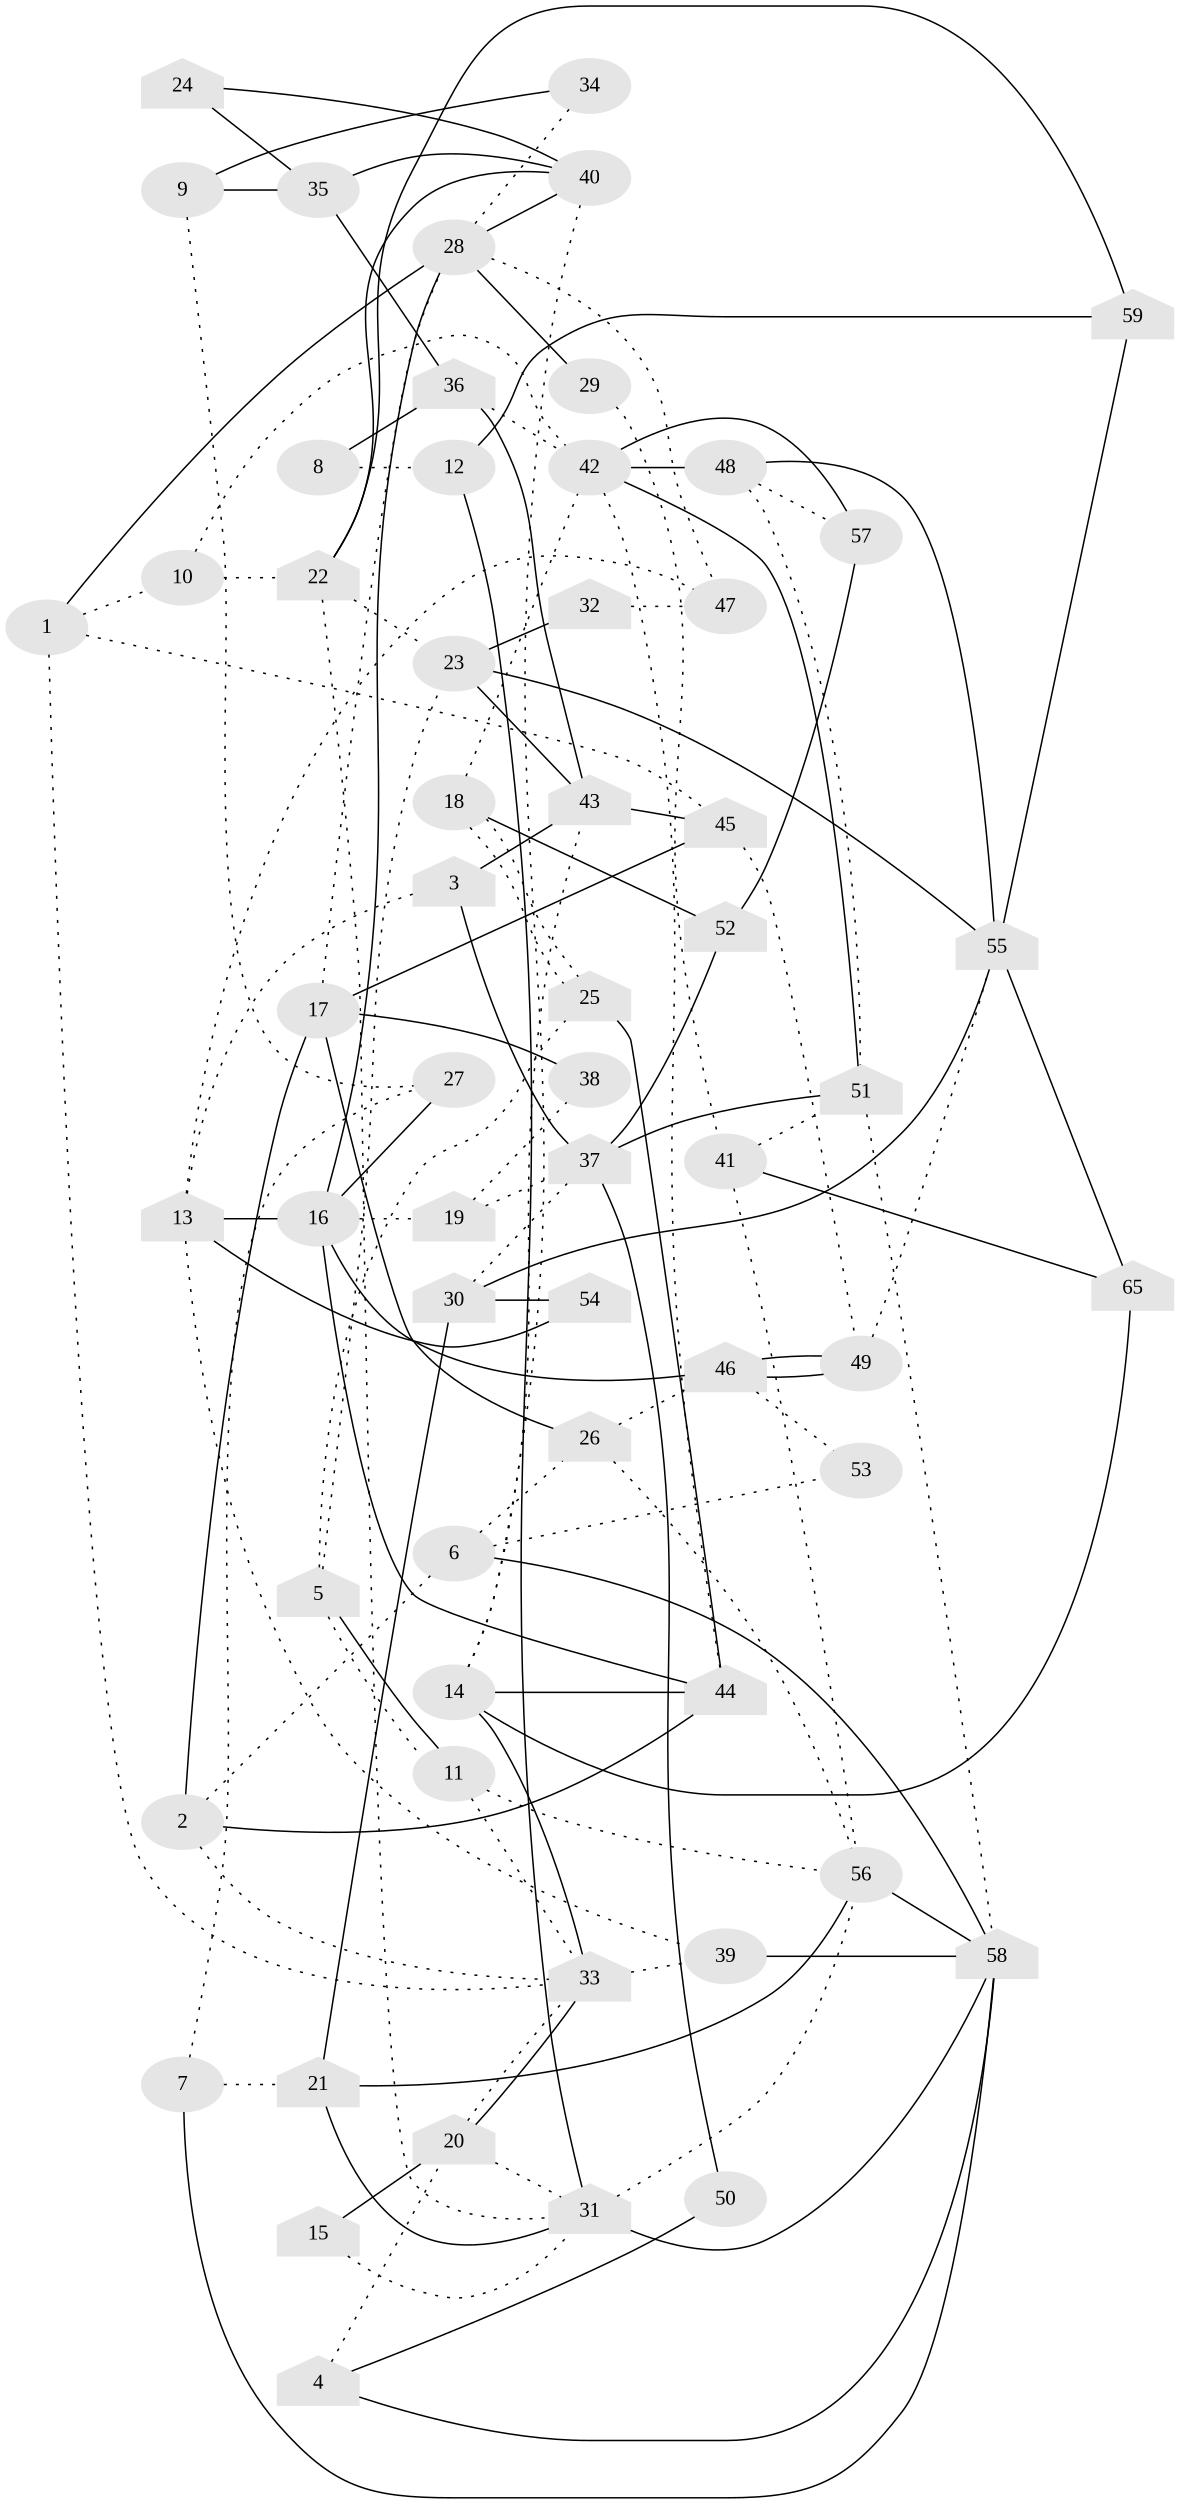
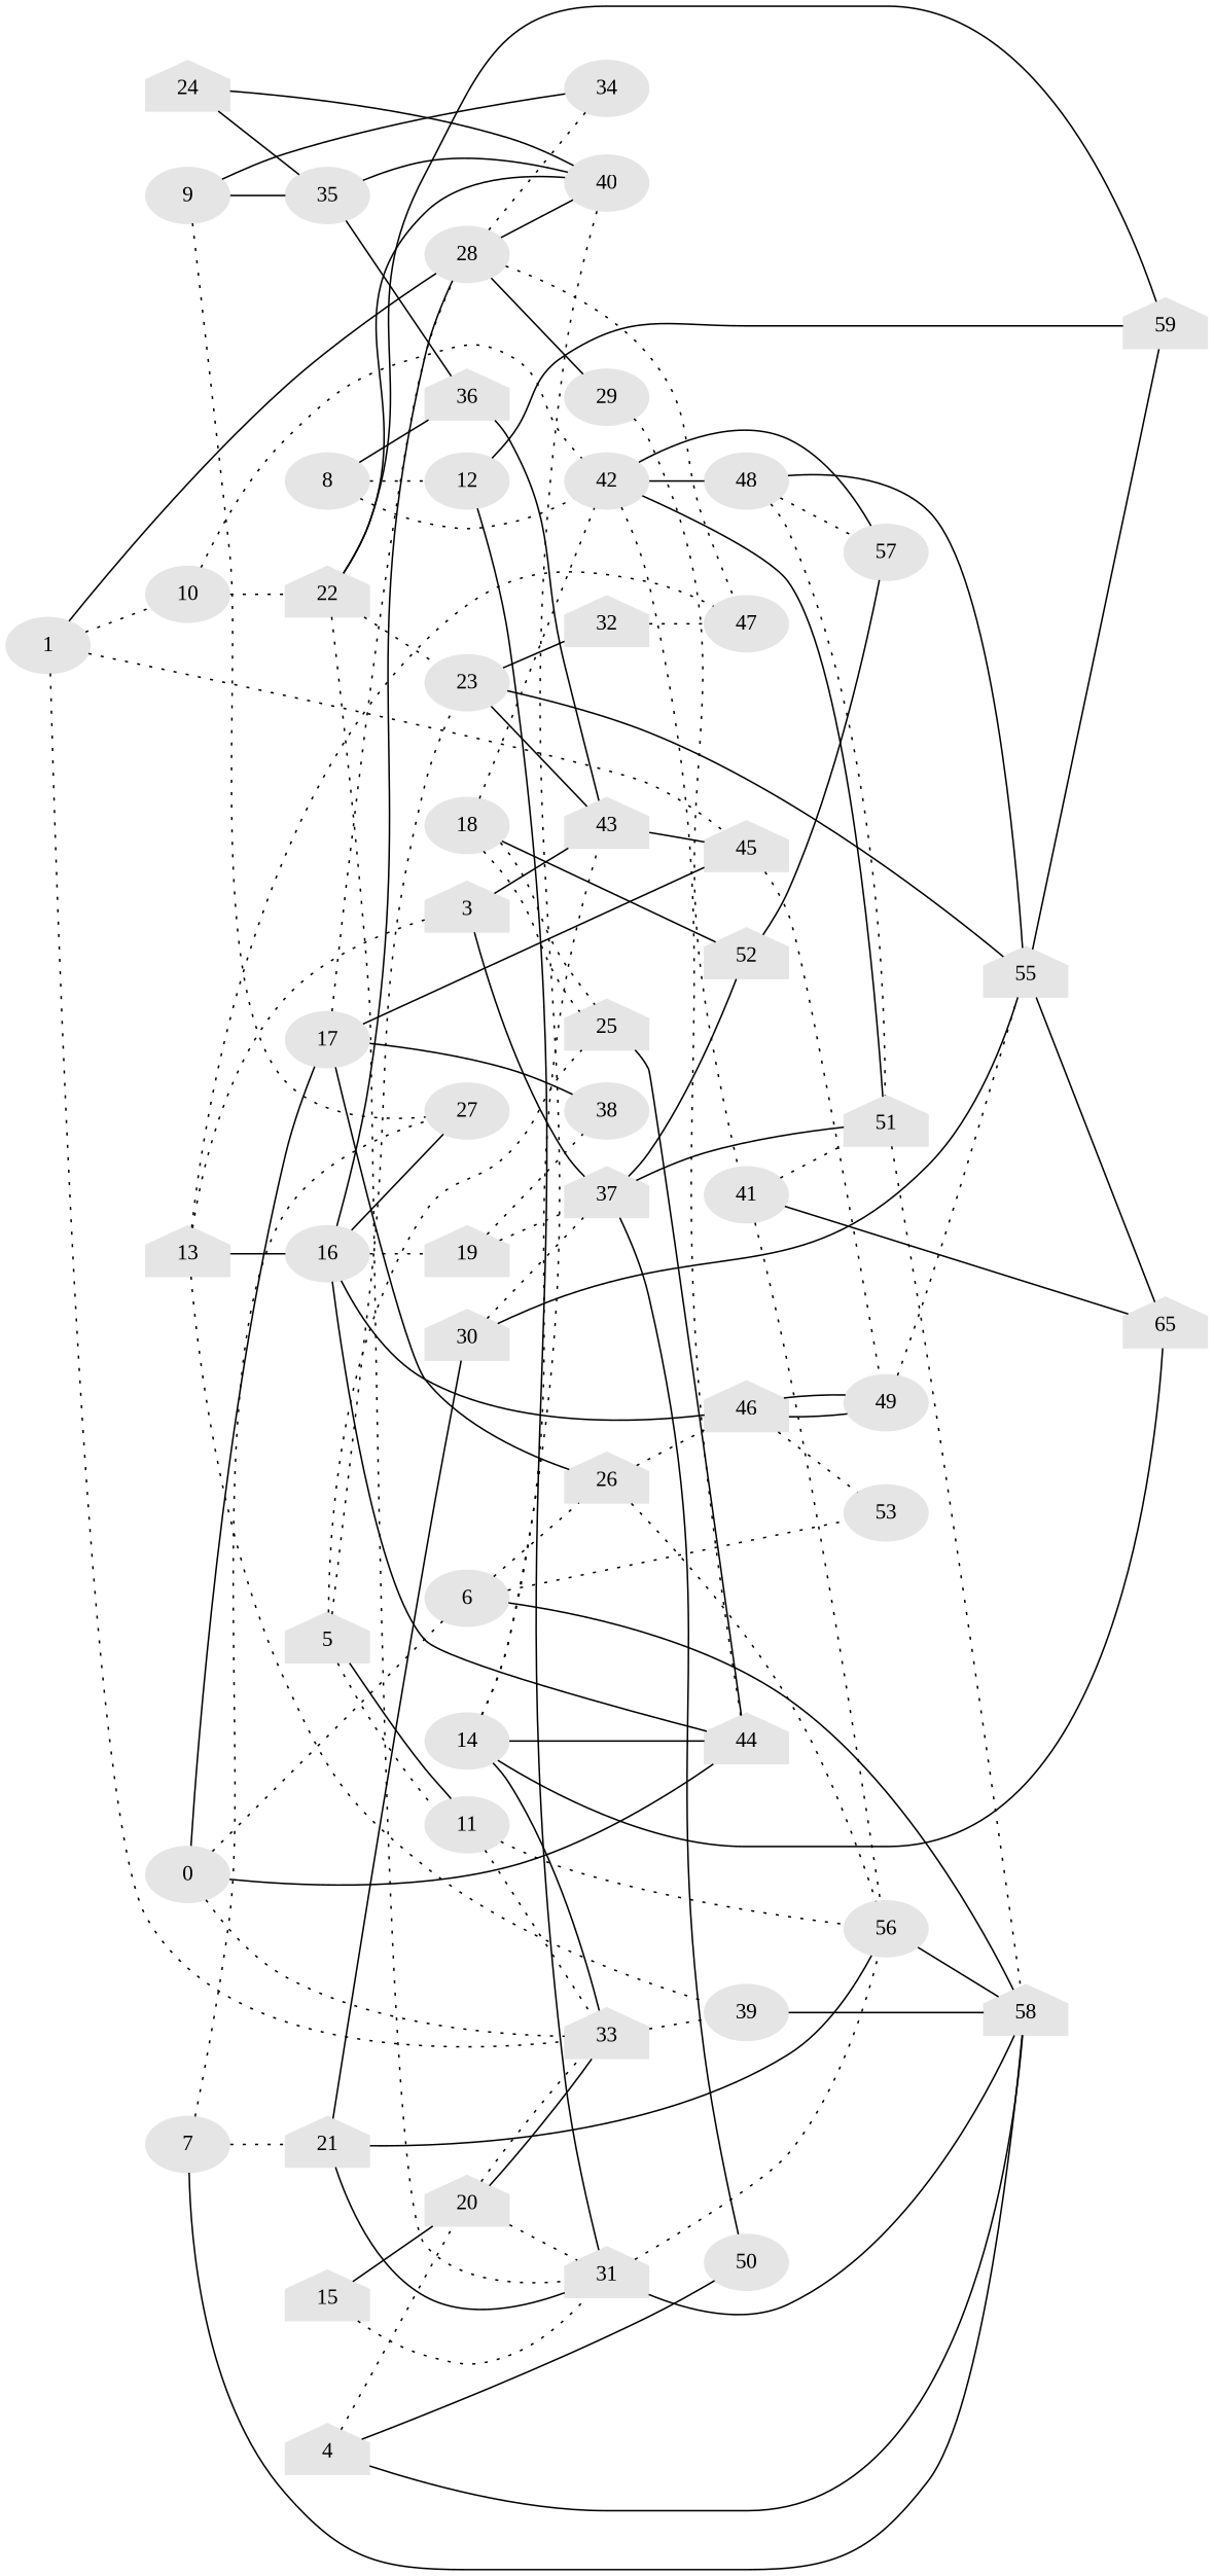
  graph {
    fontname="Liberation Serif"
    rankdir=LR
    node [color=gray90 fontname="Liberation Serif" shape=ellipse style=filled]
    edge [fontname="Liberation Serif" style=solid]
    1
    10
    28
    33 [shape=house]
    45 [shape=house]
    42
    22 [shape=house]
    34
    47
    40
    29
    39
    49
-   2
+   2 [label=0]
    6
    17
    44 [shape=house]
    58 [shape=house]
    26 [shape=house]
    53
    38
    3 [shape=house]
    37 [shape=house]
    43 [shape=house]
    50
    52 [shape=house]
    51 [shape=house]
    4 [shape=house]
    20 [shape=house]
    31 [shape=house]
    5 [shape=house]
    11
    23
    25 [shape=house]
    56
    32 [shape=house]
    55 [shape=house]
    46 [shape=house]
    7
    21 [shape=house]
    27
    30 [shape=house]
    8
    12
    36 [shape=house]
    59 [shape=house]
    48
    57
    9
    35
    13 [shape=house]
    16
-   54 [shape=house]
    19 [shape=house]
    14
    n56 [label=65 shape=house]
    15 [shape=house]
    18
    24 [shape=house]
    41
    1 -- 10 [style=dotted]
    1 -- 28
    1 -- 33 [style=dotted]
    1 -- 45 [style=dotted]
    10 -- 42 [style=dotted]
    10 -- 22 [style=dotted]
    28 -- 34 [style=dotted]
    28 -- 47 [style=dotted]
    28 -- 40
    28 -- 29
    33 -- 39 [style=dotted]
    45 -- 49 [style=dotted]
    42 -- 44 [style=dotted]
    42 -- 51
    42 -- 48
    42 -- 57
    22 -- 40
    22 -- 31 [style=dotted]
    22 -- 23 [style=dotted]
    22 -- 59
    29 -- 41 [style=dotted]
    39 -- 58
    49 -- 55 [style=dotted]
    2 -- 33 [style=dotted]
    2 -- 6 [style=dotted]
    2 -- 17
    2 -- 44
    6 -- 58
    6 -- 26 [style=dotted]
    6 -- 53 [style=dotted]
    17 -- 28 [style=dotted]
    17 -- 45
    17 -- 26
    17 -- 38
    26 -- 56 [style=dotted]
    26 -- 46 [style=dotted]
    3 -- 37
    3 -- 43
    37 -- 50
    37 -- 52
    37 -- 51
    43 -- 45
    52 -- 57
    51 -- 58 [style=dotted]
    4 -- 58
    4 -- 50
    4 -- 20 [style=dotted]
    20 -- 33
    20 -- 33 [style=dotted]
    20 -- 31 [style=dotted]
    31 -- 58
    31 -- 56 [style=dotted]
    5 -- 11 [style=dotted]
    5 -- 11
    5 -- 23 [style=dotted]
    5 -- 25 [style=dotted]
    11 -- 33 [style=dotted]
    11 -- 56 [style=dotted]
    23 -- 43
    23 -- 32
    23 -- 55
    25 -- 44
    56 -- 58
    32 -- 47 [style=dotted]
    55 -- 59
    55 -- n56
    46 -- 49
    46 -- 49
    46 -- 53 [style=dotted]
    7 -- 58
    7 -- 21 [style=dotted]
    7 -- 27 [style=dotted]
    21 -- 31
    21 -- 56
    21 -- 30
    30 -- 37 [style=dotted]
    30 -- 55
-   30 -- 54
-   36 -- 42 [style=dotted]
+   8 -- 42 [style=dotted]
    8 -- 12 [style=dotted]
    8 -- 36
    12 -- 31
    12 -- 59
    36 -- 43
    48 -- 51 [style=dotted]
    48 -- 55
    48 -- 57 [style=dotted]
    9 -- 34
    9 -- 27 [style=dotted]
    9 -- 35
    35 -- 40
    35 -- 36
    13 -- 47 [style=dotted]
    13 -- 39 [style=dotted]
    13 -- 3 [style=dotted]
    13 -- 16
-   13 -- 54
    16 -- 28
    16 -- 44
    16 -- 46
    16 -- 27
    16 -- 19 [style=dotted]
    19 -- 38 [style=dotted]
    19 -- 37 [style=dotted]
    14 -- 33
    14 -- 40 [style=dotted]
    14 -- 44
    14 -- 43 [style=dotted]
    14 -- n56
    15 -- 20
    15 -- 31 [style=dotted]
    18 -- 42 [style=dotted]
    18 -- 52
    18 -- 25 [style=dotted]
    18 -- 25 [style=dotted]
    24 -- 40
    24 -- 35
    41 -- 51 [style=dotted]
    41 -- 56 [style=dotted]
    41 -- n56
  }
